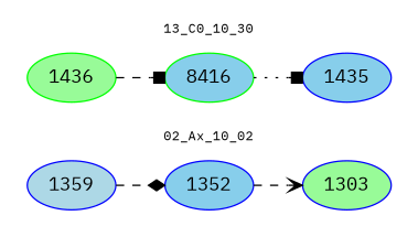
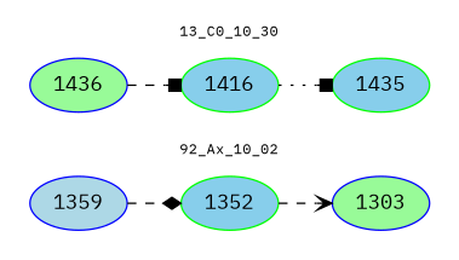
  digraph {
    fontname="IBM Plex Mono"
    rankdir=LR
    node [color=blue fillcolor=skyblue fontname="IBM Plex Mono" style=filled]
    edge [arrowhead=box color=black fontname="IBM Plex Mono" style=dashed]
    n1 [fillcolor=lightblue label=1359]
-   n2 [label=1352]
+   n2 [color=green label=1352]
    n3 [fillcolor=palegreen label=1303]
-   n4 [color=green fillcolor=palegreen label=1436]
-   n5 [color=green label=8416]
-   n6 [label=1435]
+   n4 [fillcolor=palegreen label=1436]
+   n5 [color=green label=1416]
+   n6 [color=green label=1435]
    subgraph cluster_1 {
      color=white
      fontsize=10
-     label="02_Ax_10_02"
+     label="92_Ax_10_02"
      n1
      n2
      n3
    }
    subgraph cluster_2 {
      color=white
      fontsize=10
      label="13_C0_10_30"
      n4
      n5
      n6
    }
    n1 -> n2 [arrowhead=diamond]
    n2 -> n3 [arrowhead=vee]
    n4 -> n5
    n5 -> n6 [style=dotted]
  }
